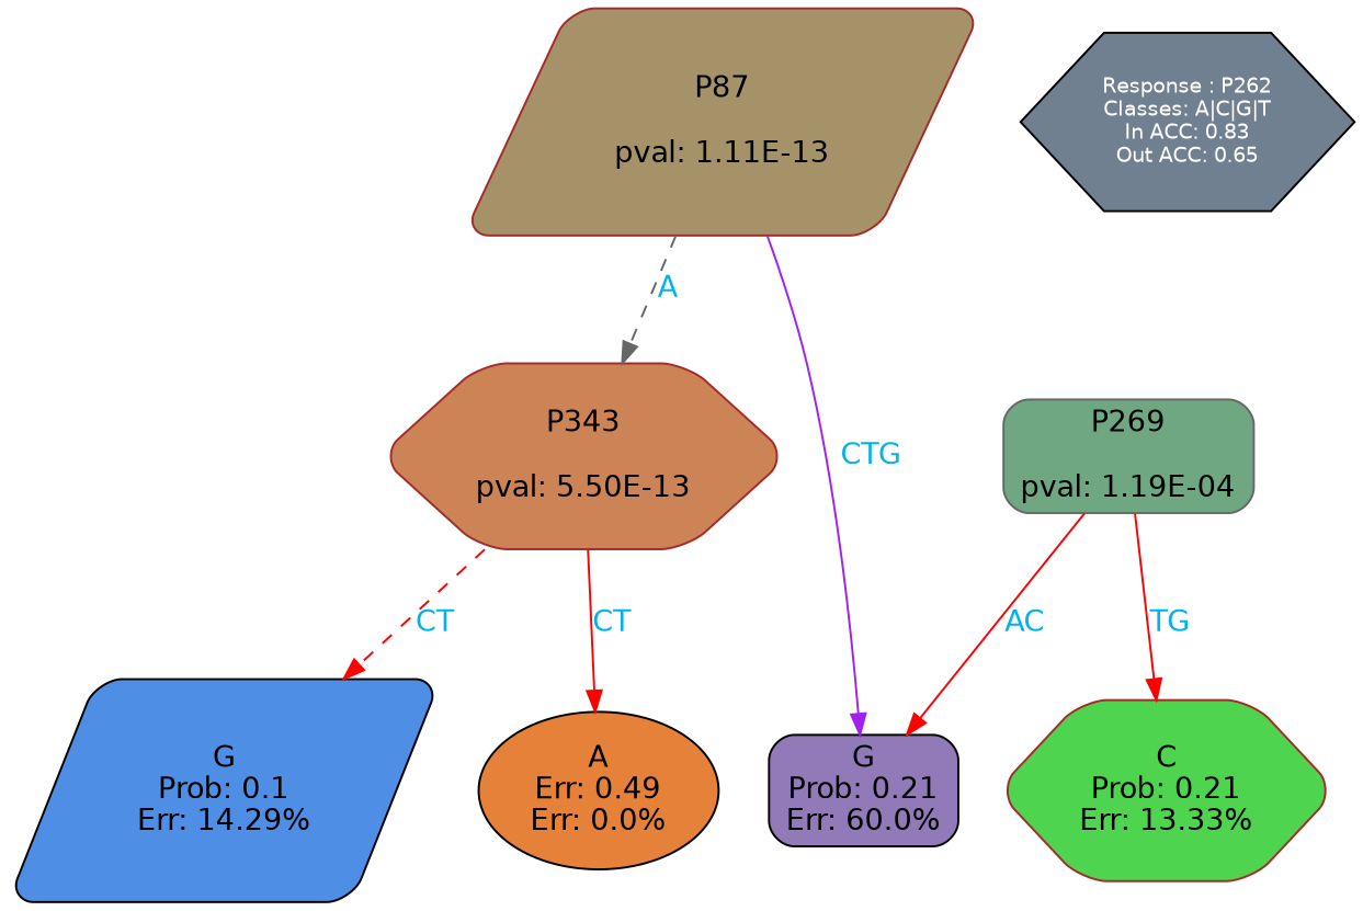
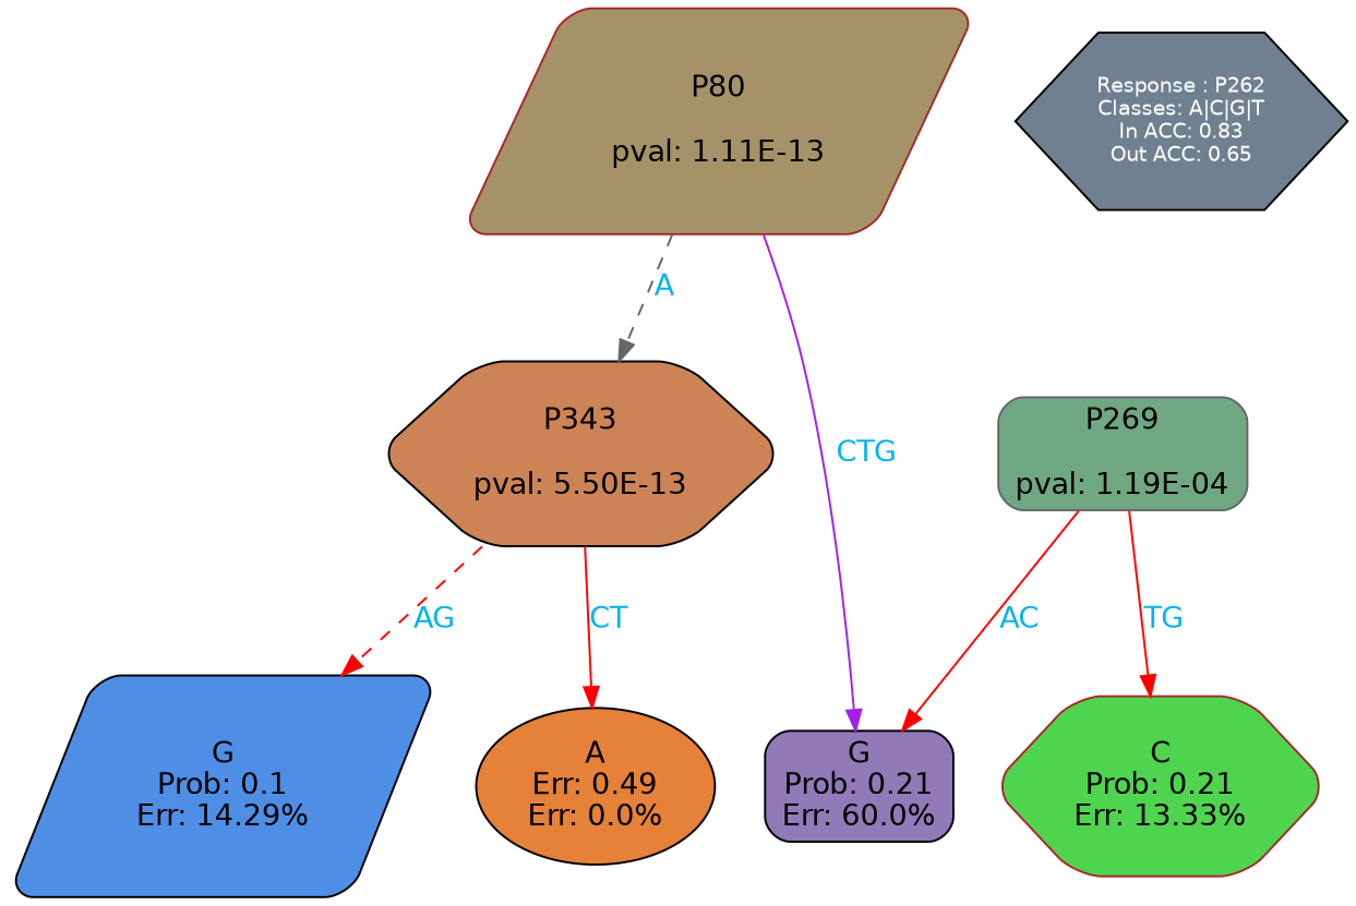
  digraph {
    ranksep=equally
    splines=polylines
    node [color=black fontname=helvetica shape=hexagon style="filled, rounded"]
    edge [color=red fontcolor=deepskyblue2 fontname=helvetica style=solid]
    n1 [fillcolor="#4f8ee5" label="G\nProb: 0.1\nErr: 14.29%" shape=parallelogram]
    n2 [fillcolor="#e58139" label="A\nErr: 0.49\nErr: 0.0%" shape=ellipse]
    n3 [fillcolor="#917ab7" label="G\nProb: 0.21\nErr: 60.0%" shape=box]
    n4 [color=brown fillcolor="#4fd44f" label="C\nProb: 0.21\nErr: 13.33%"]
    n5 [align=left fillcolor=slategray fontcolor=white fontsize=10 label="Response : P262\nClasses: A|C|G|T\nIn ACC: 0.83\nOut ACC: 0.65\n" style=filled]
-   n6 [color=brown fillcolor="#a59268" label="P87\n\npval: 1.11E-13" shape=parallelogram]
-   n7 [color=brown fillcolor="#cc8355" label="P343\n\npval: 5.50E-13"]
+   n6 [color=brown fillcolor="#a59268" label="P80\n\npval: 1.11E-13" shape=parallelogram]
+   n7 [fillcolor="#cc8355" label="P343\n\npval: 5.50E-13"]
    n8 [color=gray40 fillcolor="#70a783" label="P269\n\npval: 1.19E-04" shape=box]
    subgraph sub_1 {
      rank=same
      n1
      n2
      n3
      n4
    }
    subgraph sub_2 {
      rank=same
      n5
      n6
    }
    n6 -> n3 [color=purple label=CTG]
    n6 -> n7 [color=gray40 label=A style=dashed]
-   n7 -> n1 [label=CT style=dashed]
+   n7 -> n1 [label=AG style=dashed]
    n7 -> n2 [label=CT]
    n8 -> n3 [label=AC]
    n8 -> n4 [label=TG]
  }
